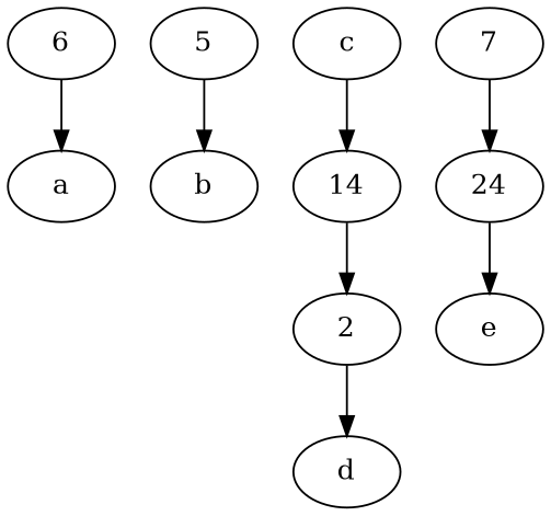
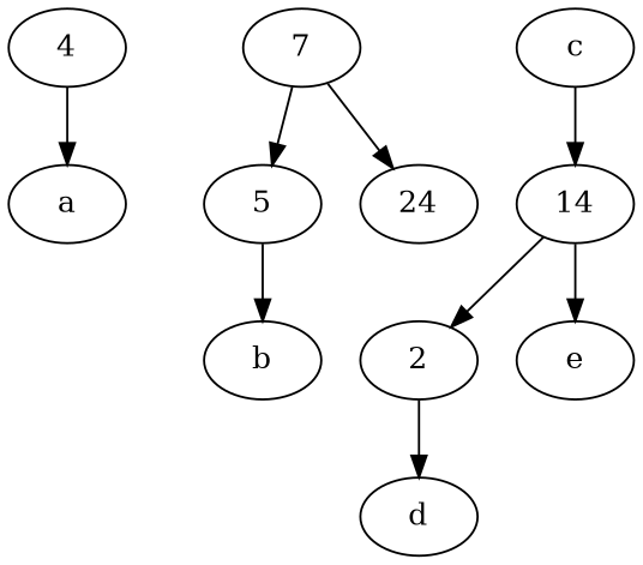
  digraph {
-   4 [label=6]
+   4
    a
    n3 [label=5]
    b
    2
    d
    7
    24
    e
    14
    c
    4 -> a
    n3 -> b
    2 -> d
+   7 -> n3
    7 -> 24
-   24 -> e
+   14 -> e
    14 -> 2
    c -> 14
  }
